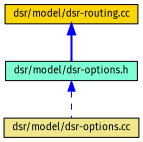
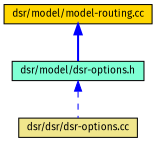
  digraph {
    fontname="Fira Sans"
    node [color=black fontname="Fira Sans" fontsize=10 shape=record style=filled]
    edge [color=blue dir=back fontname="Fira Sans" fontsize=10 labelfontname=Helvetica labelfontsize=10]
    n1 [fillcolor=aquamarine fontcolor=black height=0.2 label="dsr/model/dsr-options.h" width=0.4]
-   n2 [fillcolor=khaki height=0.2 label="dsr/model/dsr-options.cc" width=0.4]
-   n3 [fillcolor=gold height=0.2 label="dsr/model/dsr-routing.cc" width=0.4]
+   n2 [fillcolor=khaki height=0.2 label="dsr/dsr/dsr-options.cc" width=0.4]
+   n3 [fillcolor=gold height=0.2 label="dsr/model/model-routing.cc" width=0.4]
    n1 -> n2 [style=dashed]
    n3 -> n1 [style=bold]
  }
